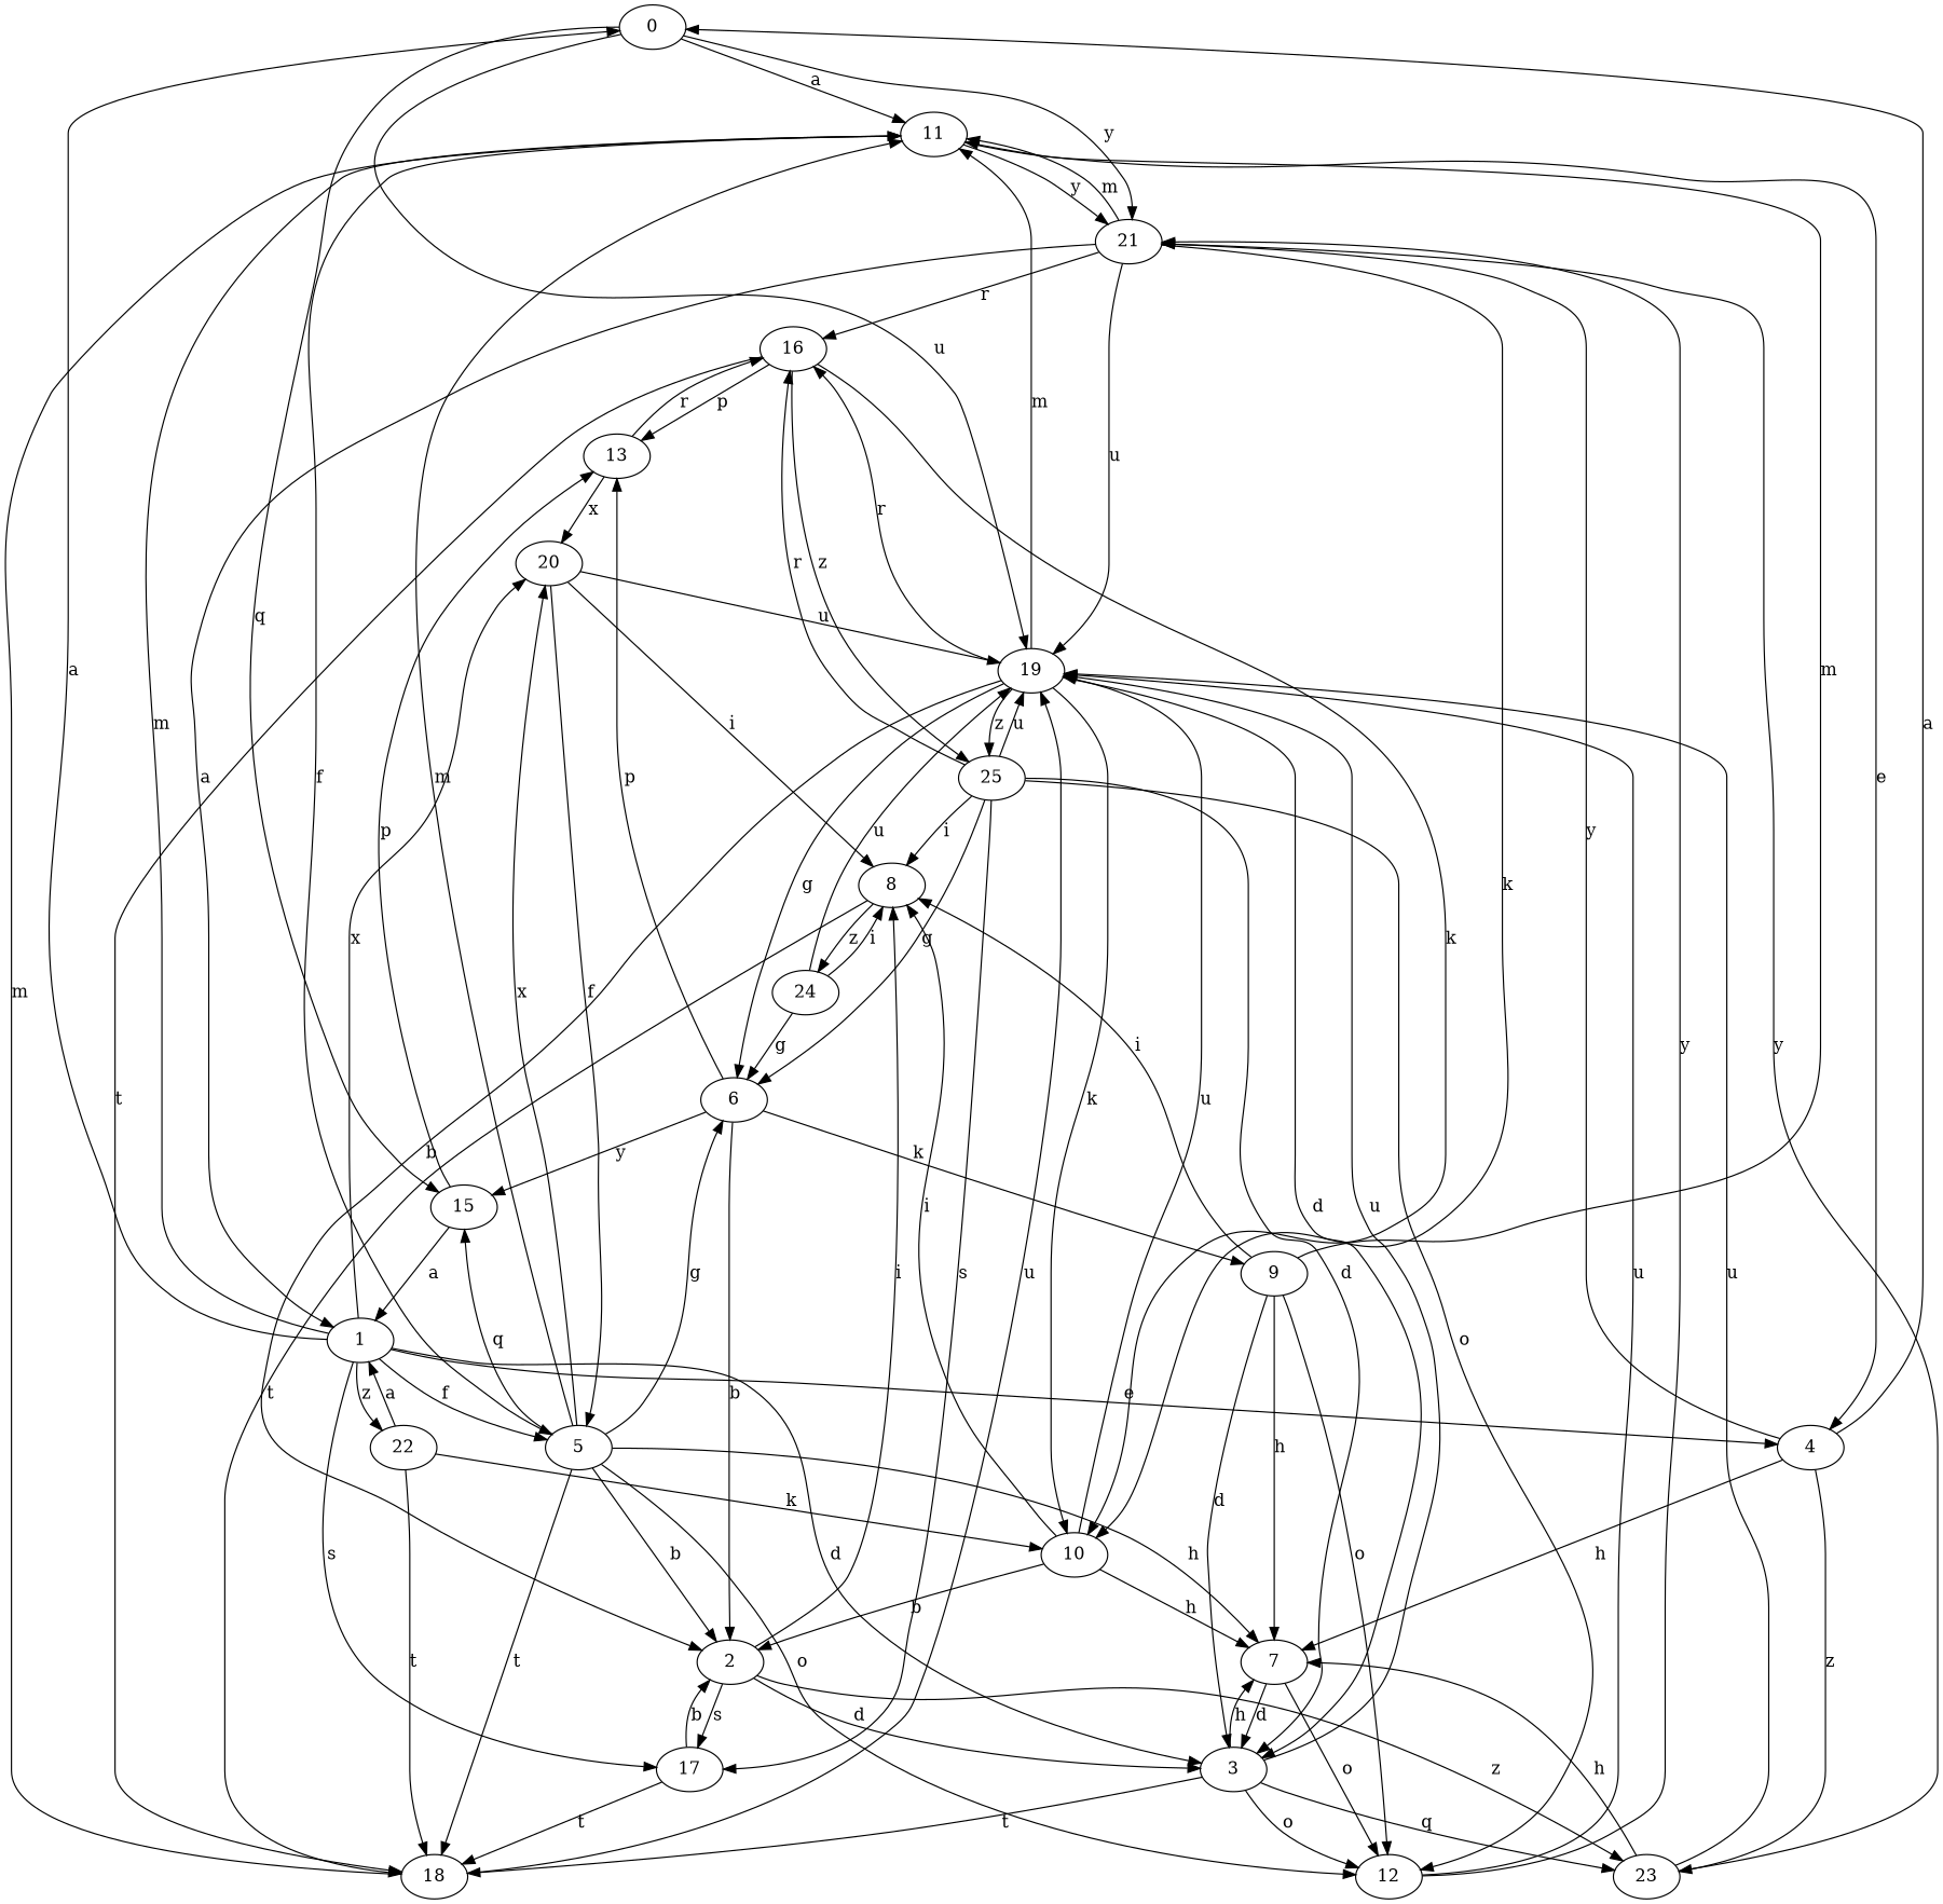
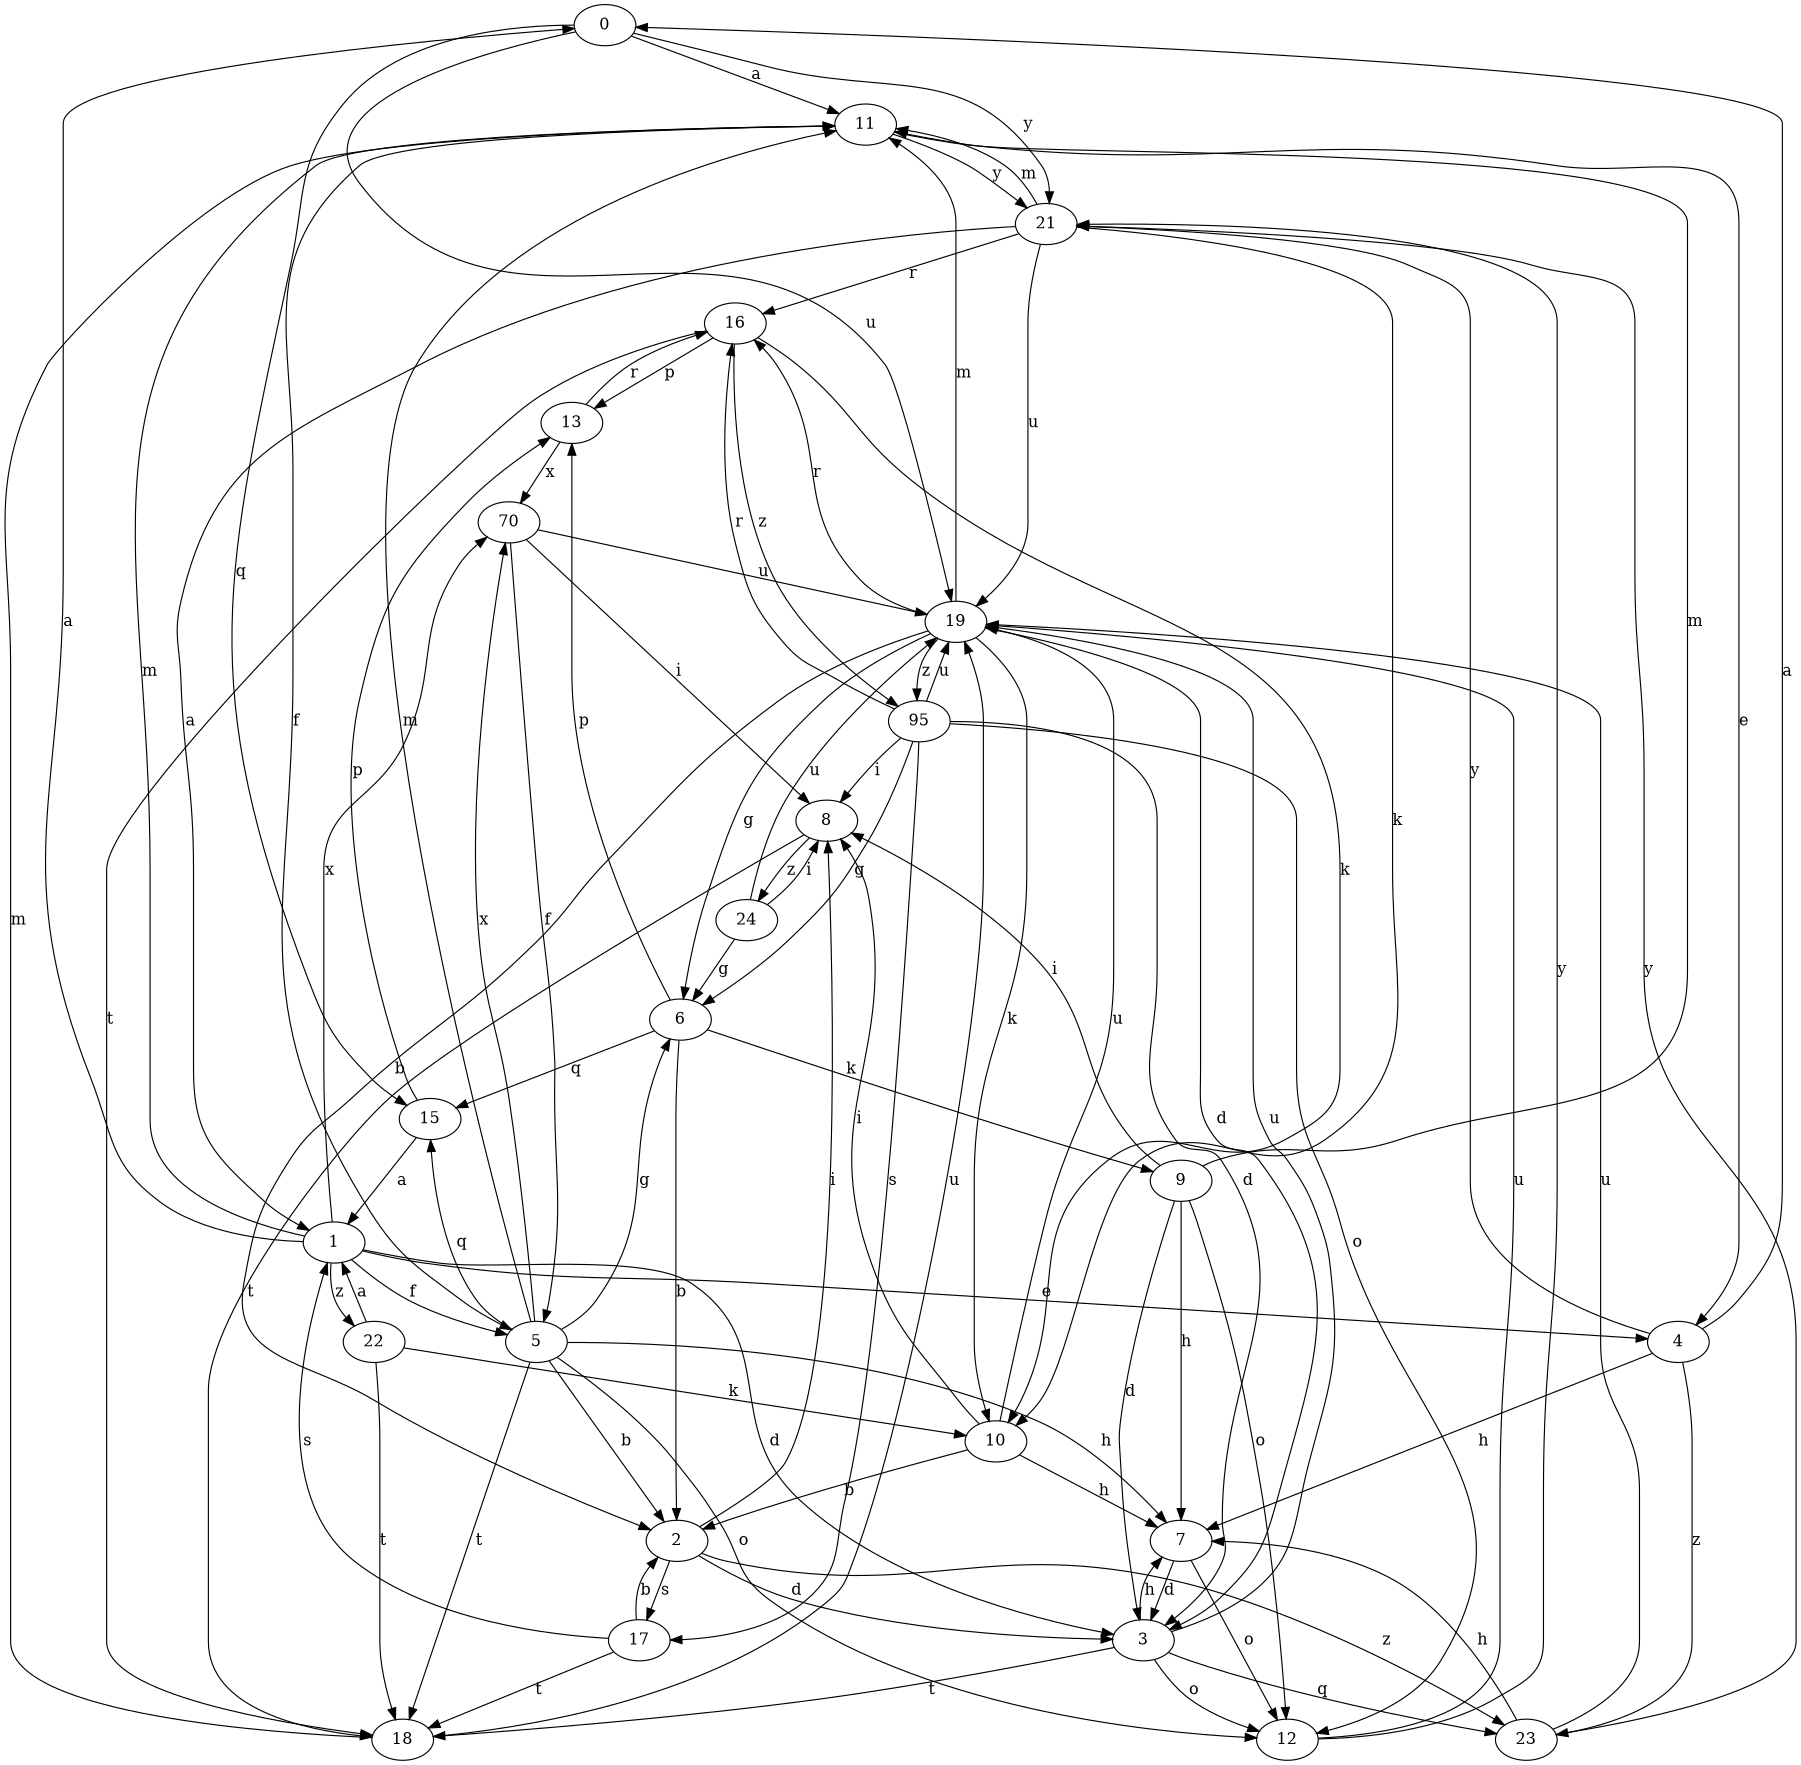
  strict digraph {
    0
    11
    15
    19
    21
    4
    5
    1
    13
    3
    2
    6
    10
    16
-   25
+   25 [label=95]
    17
-   20
+   20 [label=70]
    22
    23
    7
    12
    18
    8
    24
    9
    0 -> 11 [label=a]
    0 -> 15 [label=q]
    0 -> 19 [label=u]
    0 -> 21 [label=y]
    11 -> 21 [label=y]
    11 -> 4 [label=e]
    11 -> 5 [label=f]
    15 -> 1 [label=a]
    15 -> 13 [label=p]
    19 -> 11 [label=m]
    19 -> 3 [label=d]
    19 -> 2 [label=b]
    19 -> 6 [label=g]
    19 -> 10 [label=k]
    19 -> 16 [label=r]
    19 -> 25 [label=z]
    21 -> 11 [label=m]
    21 -> 19 [label=u]
    21 -> 1 [label=a]
    21 -> 10 [label=k]
    21 -> 16 [label=r]
    4 -> 0 [label=a]
    4 -> 21 [label=y]
    4 -> 23 [label=z]
    4 -> 7 [label=h]
    5 -> 11 [label=m]
    5 -> 15 [label=q]
    5 -> 2 [label=b]
    5 -> 6 [label=g]
    5 -> 20 [label=x]
    5 -> 7 [label=h]
    5 -> 12 [label=o]
    5 -> 18 [label=t]
    1 -> 0 [label=a]
    1 -> 11 [label=m]
    1 -> 4 [label=e]
    1 -> 5 [label=f]
    1 -> 3 [label=d]
-   1 -> 17 [label=s]
+   17 -> 1 [label=s]
    1 -> 20 [label=x]
    1 -> 22 [label=z]
    13 -> 16 [label=r]
    13 -> 20 [label=x]
    3 -> 19 [label=u]
    3 -> 23 [label=q]
    3 -> 7 [label=h]
    3 -> 12 [label=o]
    3 -> 18 [label=t]
    2 -> 3 [label=d]
    2 -> 17 [label=s]
    2 -> 23 [label=z]
    2 -> 8 [label=i]
-   6 -> 15 [label=y]
+   6 -> 15 [label=q]
    6 -> 13 [label=p]
    6 -> 2 [label=b]
    6 -> 9 [label=k]
    10 -> 19 [label=u]
    10 -> 2 [label=b]
    10 -> 7 [label=h]
    10 -> 8 [label=i]
    16 -> 13 [label=p]
    16 -> 10 [label=k]
    16 -> 25 [label=z]
    16 -> 18 [label=t]
    25 -> 19 [label=u]
    25 -> 3 [label=d]
    25 -> 6 [label=g]
    25 -> 16 [label=r]
    25 -> 17 [label=s]
    25 -> 12 [label=o]
    25 -> 8 [label=i]
    17 -> 2 [label=b]
    17 -> 18 [label=t]
    20 -> 19 [label=u]
    20 -> 5 [label=f]
    20 -> 8 [label=i]
    22 -> 1 [label=a]
    22 -> 10 [label=k]
    22 -> 18 [label=t]
    23 -> 19 [label=u]
    23 -> 21 [label=y]
    23 -> 7 [label=h]
    7 -> 3 [label=d]
    7 -> 12 [label=o]
    12 -> 19 [label=u]
    12 -> 21 [label=y]
    18 -> 11 [label=m]
    18 -> 19 [label=u]
    8 -> 18 [label=t]
    8 -> 24 [label=z]
    24 -> 19 [label=u]
    24 -> 6 [label=g]
    24 -> 8 [label=i]
    9 -> 11 [label=m]
    9 -> 3 [label=d]
    9 -> 7 [label=h]
    9 -> 12 [label=o]
    9 -> 8 [label=i]
  }
